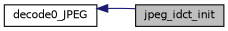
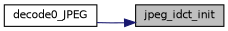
  digraph {
    rankdir=RL
    node [color=black fontname=Helvetica fontsize=10 shape=record style=filled]
    n1 [fillcolor=grey75 fontcolor=black height=0.2 label=jpeg_idct_init width=0.4]
    n2 [fillcolor=white height=0.2 label=decode0_JPEG width=0.4]
-   n2 -> n1 [color=midnightblue dir=back fontname=Helvetica fontsize=10 labelfontname=Helvetica labelfontsize=10 style=solid]
+   n1 -> n2 [color=midnightblue dir=back fontname=Helvetica fontsize=10 labelfontname=Helvetica labelfontsize=10 style=solid]
  }
